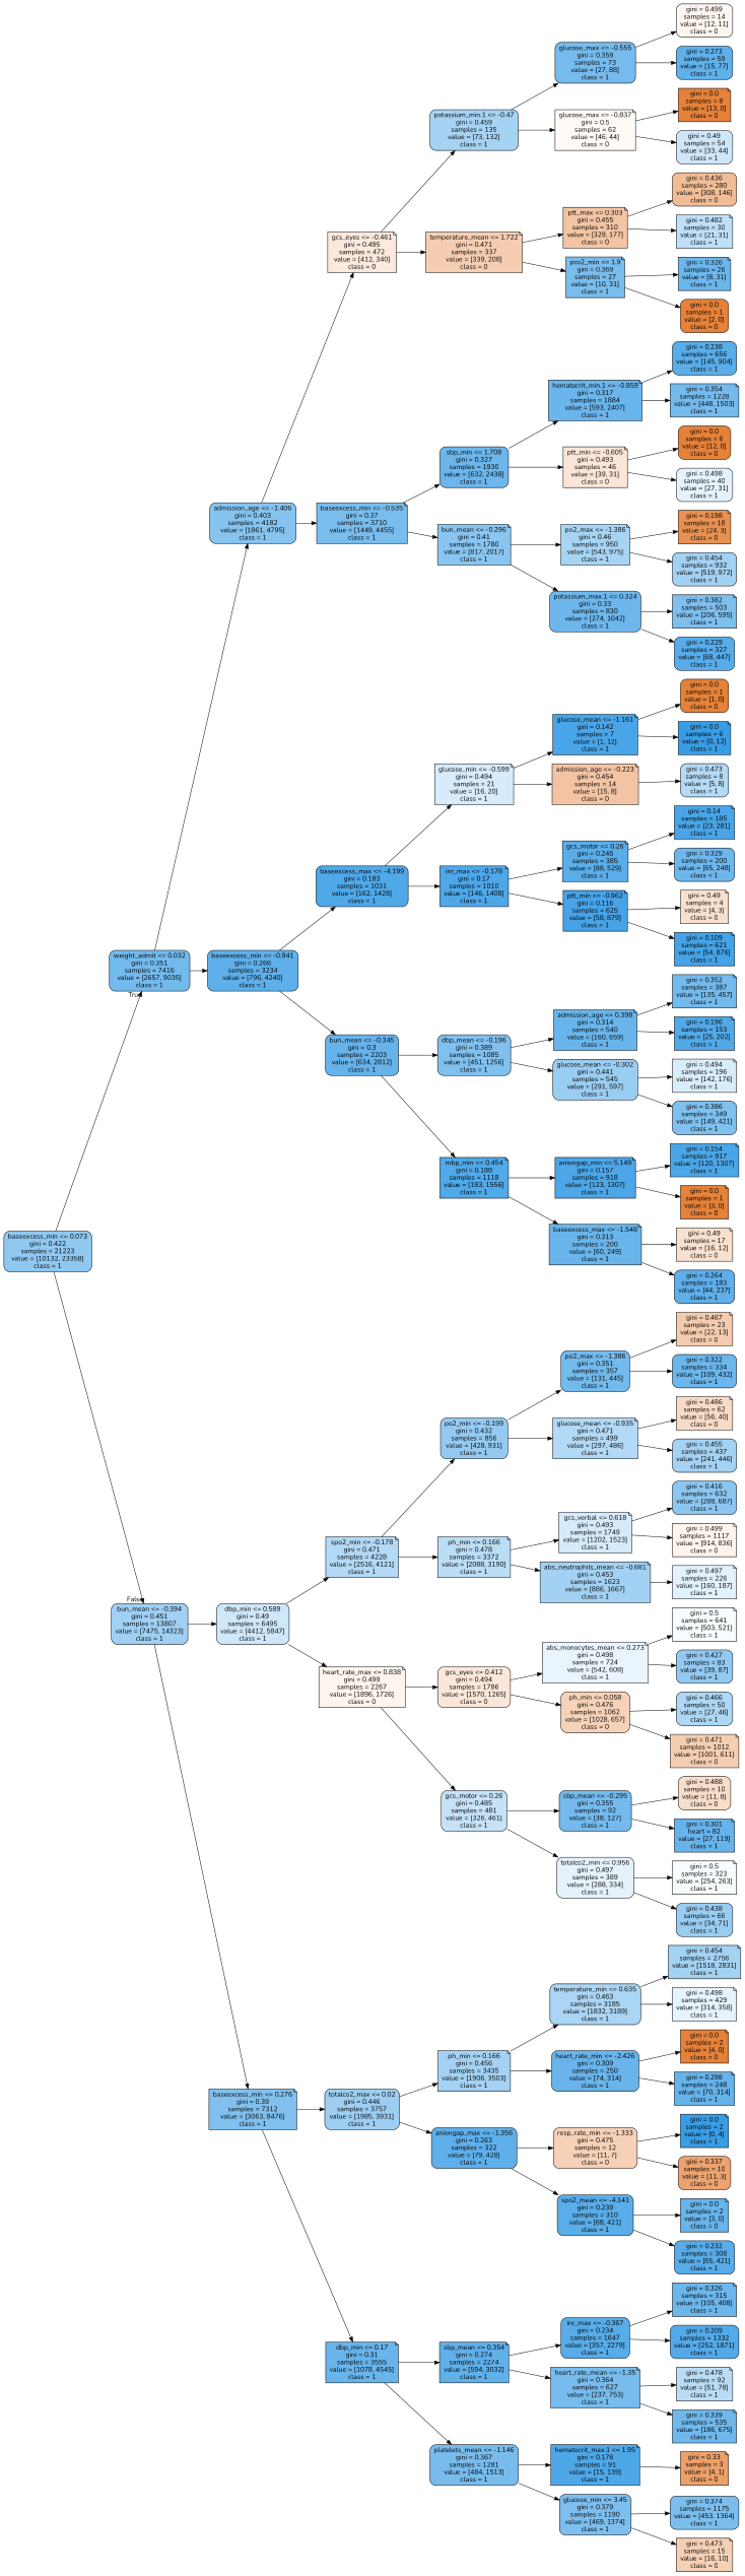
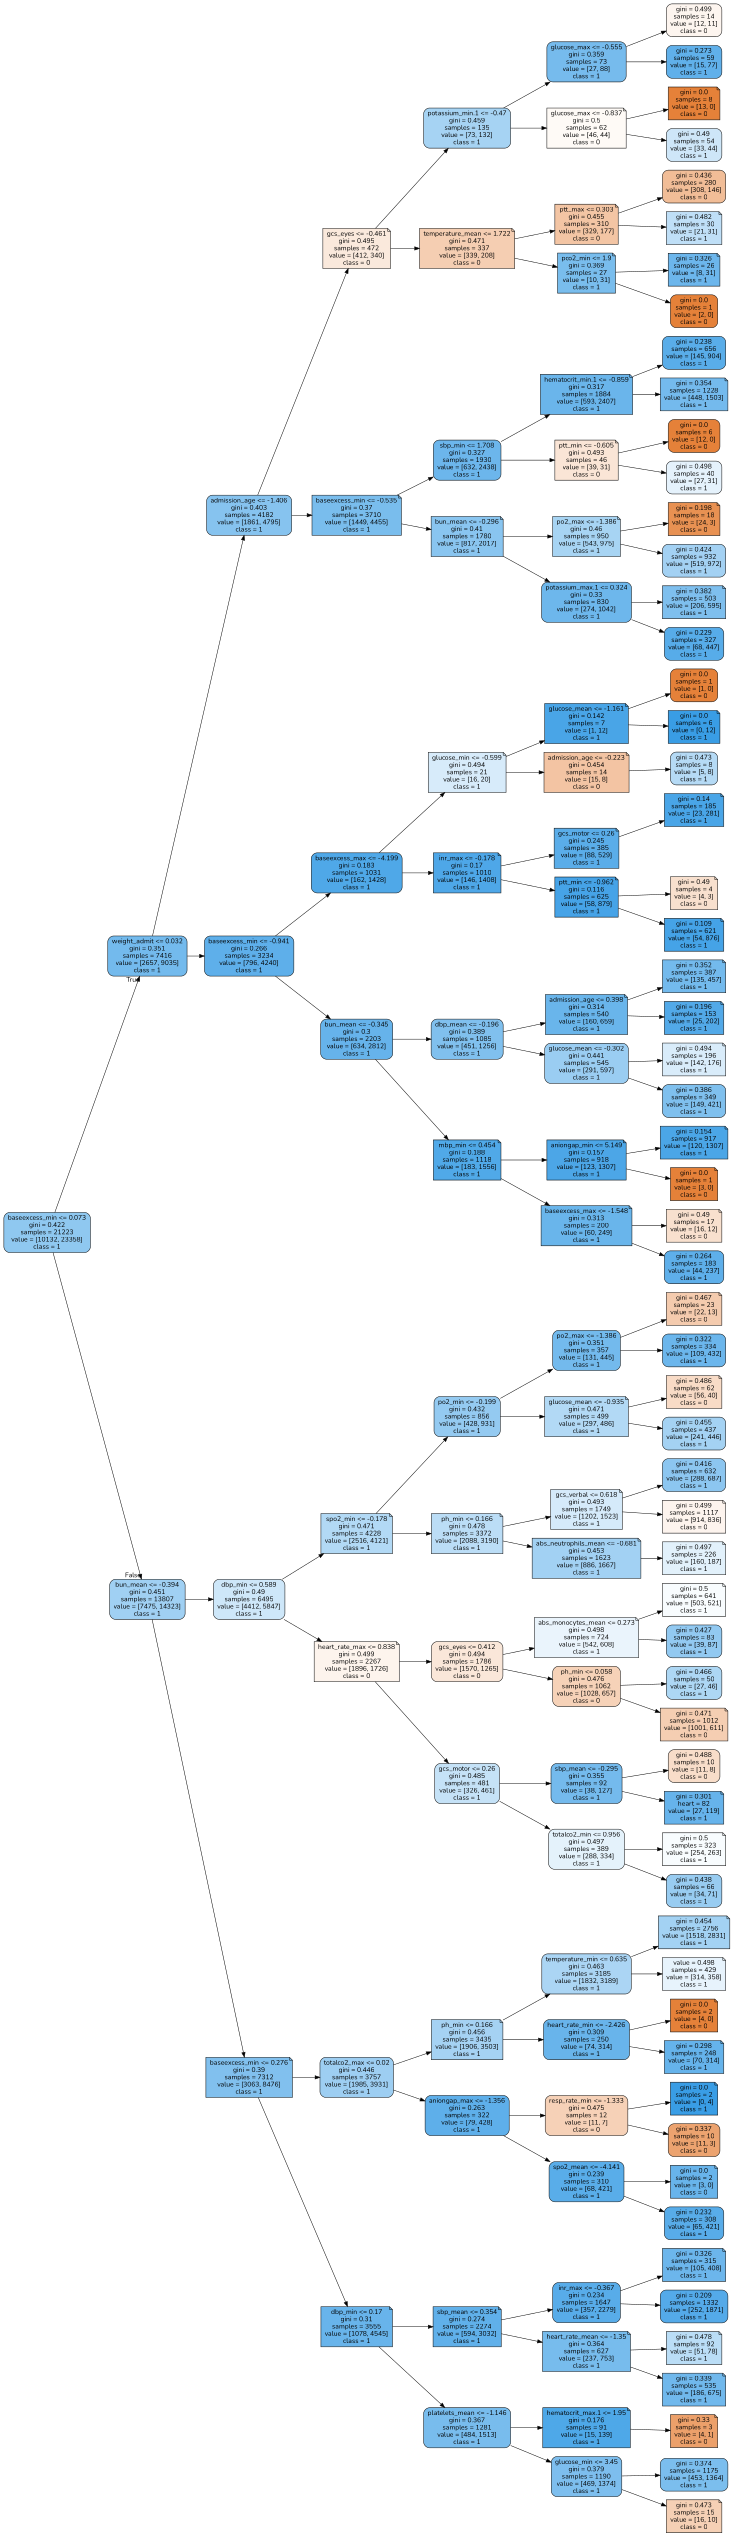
  digraph {
    fontname=Nunito
    rankdir=LR
    node [color=black fillcolor="#e58139" fontname=Nunito shape=note style="filled, rounded"]
    edge [fontname=Nunito]
    n1 [fillcolor="#8fc8f0" label="baseexcess_min <= 0.073\ngini = 0.422\nsamples = 21223\nvalue = [10132, 23358]\nclass = 1" shape=box]
    n2 [fillcolor="#73baed" label="weight_admit <= 0.032\ngini = 0.351\nsamples = 7416\nvalue = [2657, 9035]\nclass = 1" shape=box]
    n3 [fillcolor="#a0d0f3" label="bun_mean <= -0.394\ngini = 0.451\nsamples = 13807\nvalue = [7475, 14323]\nclass = 1" shape=box]
    n4 [fillcolor="#86c3ef" label="admission_age <= -1.406\ngini = 0.403\nsamples = 4182\nvalue = [1861, 4795]\nclass = 1" shape=box]
    n5 [fillcolor="#5eafea" label="baseexcess_min <= -0.941\ngini = 0.266\nsamples = 3234\nvalue = [796, 4240]\nclass = 1" shape=box]
    n6 [fillcolor="#cee7f9" label="dbp_min <= 0.589\ngini = 0.49\nsamples = 6495\nvalue = [4412, 5847]\nclass = 1" shape=box]
    n7 [fillcolor="#81c0ee" label="baseexcess_min <= 0.276\ngini = 0.39\nsamples = 7312\nvalue = [3063, 8476]\nclass = 1"]
    n8 [fillcolor="#fae9dc" label="gcs_eyes <= -0.461\ngini = 0.495\nsamples = 472\nvalue = [412, 340]\nclass = 0"]
    n9 [fillcolor="#79bded" label="baseexcess_min <= -0.535\ngini = 0.37\nsamples = 3710\nvalue = [1449, 4455]\nclass = 1"]
    n10 [fillcolor="#4fa8e8" label="baseexcess_max <= -4.199\ngini = 0.183\nsamples = 1031\nvalue = [162, 1428]\nclass = 1" shape=box]
    n11 [fillcolor="#66b3eb" label="bun_mean <= -0.345\ngini = 0.3\nsamples = 2203\nvalue = [634, 2812]\nclass = 1" shape=box]
    n12 [fillcolor="#a6d3f3" label="potassium_min.1 <= -0.47\ngini = 0.459\nsamples = 135\nvalue = [73, 132]\nclass = 1" shape=box]
    n13 [fillcolor="#f5ceb2" label="temperature_mean <= 1.722\ngini = 0.471\nsamples = 337\nvalue = [339, 208]\nclass = 0"]
    n14 [fillcolor="#6cb6ec" label="sbp_min <= 1.708\ngini = 0.327\nsamples = 1930\nvalue = [632, 2438]\nclass = 1" shape=box]
    n15 [fillcolor="#89c5f0" label="bun_mean <= -0.296\ngini = 0.41\nsamples = 1780\nvalue = [817, 2017]\nclass = 1"]
    n16 [fillcolor="#76bbed" label="glucose_max <= -0.555\ngini = 0.359\nsamples = 73\nvalue = [27, 88]\nclass = 1" shape=box]
    n17 [fillcolor="#fefaf6" label="glucose_max <= -0.837\ngini = 0.5\nsamples = 62\nvalue = [46, 44]\nclass = 0"]
    n18 [fillcolor="#f3c5a4" label="ptt_max <= 0.303\ngini = 0.455\nsamples = 310\nvalue = [329, 177]\nclass = 0"]
    n19 [fillcolor="#79bded" label="pco2_min <= 1.9\ngini = 0.369\nsamples = 27\nvalue = [10, 31]\nclass = 1"]
    n20 [fillcolor="#fdf5ef" label="gini = 0.499\nsamples = 14\nvalue = [12, 11]\nclass = 0" shape=box]
    n21 [fillcolor="#60b0ea" label="gini = 0.273\nsamples = 59\nvalue = [15, 77]\nclass = 1" shape=box]
    n22 [label="gini = 0.0\nsamples = 8\nvalue = [13, 0]\nclass = 0"]
    n23 [fillcolor="#cee6f8" label="gini = 0.49\nsamples = 54\nvalue = [33, 44]\nclass = 1" shape=box]
    n24 [fillcolor="#f1bd97" label="gini = 0.436\nsamples = 280\nvalue = [308, 146]\nclass = 0" shape=box]
    n25 [fillcolor="#bfdff7" label="gini = 0.482\nsamples = 30\nvalue = [21, 31]\nclass = 1"]
    n26 [fillcolor="#6cb6ec" label="gini = 0.326\nsamples = 26\nvalue = [8, 31]\nclass = 1"]
    n27 [label="gini = 0.0\nsamples = 1\nvalue = [2, 0]\nclass = 0" shape=box]
    n28 [fillcolor="#6ab5eb" label="hematocrit_min.1 <= -0.859\ngini = 0.317\nsamples = 1884\nvalue = [593, 2407]\nclass = 1"]
    n29 [fillcolor="#fae5d6" label="ptt_min <= -0.605\ngini = 0.493\nsamples = 46\nvalue = [39, 31]\nclass = 0"]
    n30 [fillcolor="#a7d4f3" label="po2_max <= -1.386\ngini = 0.46\nsamples = 950\nvalue = [543, 975]\nclass = 1"]
    n31 [fillcolor="#6db7ec" label="potassium_max.1 <= 0.324\ngini = 0.33\nsamples = 830\nvalue = [274, 1042]\nclass = 1" shape=box]
    n32 [fillcolor="#59ade9" label="gini = 0.238\nsamples = 656\nvalue = [145, 904]\nclass = 1" shape=box]
    n33 [fillcolor="#74baed" label="gini = 0.354\nsamples = 1228\nvalue = [448, 1503]\nclass = 1"]
    n34 [label="gini = 0.0\nsamples = 6\nvalue = [12, 0]\nclass = 0" shape=box]
    n35 [fillcolor="#e5f2fc" label="gini = 0.498\nsamples = 40\nvalue = [27, 31]\nclass = 1" shape=box]
    n36 [fillcolor="#e89152" label="gini = 0.198\nsamples = 18\nvalue = [24, 3]\nclass = 0"]
-   n37 [fillcolor="#a3d1f3" label="gini = 0.454\nsamples = 932\nvalue = [519, 972]\nclass = 1" shape=box]
+   n37 [fillcolor="#a3d1f3" label="gini = 0.424\nsamples = 932\nvalue = [519, 972]\nclass = 1" shape=box]
    n38 [fillcolor="#7ebfee" label="gini = 0.382\nsamples = 503\nvalue = [206, 595]\nclass = 1"]
    n39 [fillcolor="#57ace9" label="gini = 0.229\nsamples = 327\nvalue = [68, 447]\nclass = 1" shape=box]
    n40 [fillcolor="#d7ebfa" label="glucose_min <= -0.599\ngini = 0.494\nsamples = 21\nvalue = [16, 20]\nclass = 1"]
    n41 [fillcolor="#4ea7e8" label="inr_max <= -0.178\ngini = 0.17\nsamples = 1010\nvalue = [146, 1408]\nclass = 1"]
    n42 [fillcolor="#80c0ee" label="dbp_mean <= -0.196\ngini = 0.389\nsamples = 1085\nvalue = [451, 1256]\nclass = 1" shape=box]
    n43 [fillcolor="#50a9e8" label="mbp_min <= 0.454\ngini = 0.188\nsamples = 1118\nvalue = [183, 1556]\nclass = 1"]
    n44 [fillcolor="#49a5e7" label="glucose_mean <= -1.161\ngini = 0.142\nsamples = 7\nvalue = [1, 12]\nclass = 1"]
    n45 [fillcolor="#f3c4a3" label="admission_age <= -0.223\ngini = 0.454\nsamples = 14\nvalue = [15, 8]\nclass = 0"]
    n46 [fillcolor="#5aade9" label="gcs_motor <= 0.26\ngini = 0.245\nsamples = 385\nvalue = [88, 529]\nclass = 1"]
    n47 [fillcolor="#46a3e7" label="ptt_min <= -0.962\ngini = 0.116\nsamples = 625\nvalue = [58, 879]\nclass = 1"]
    n48 [label="gini = 0.0\nsamples = 1\nvalue = [1, 0]\nclass = 0" shape=box]
    n49 [fillcolor="#399de5" label="gini = 0.0\nsamples = 6\nvalue = [0, 12]\nclass = 1"]
    n50 [fillcolor="#b5daf5" label="gini = 0.473\nsamples = 8\nvalue = [5, 8]\nclass = 1" shape=box]
    n51 [fillcolor="#49a5e7" label="gini = 0.14\nsamples = 185\nvalue = [23, 281]\nclass = 1"]
-   n52 [fillcolor="#6db7ec" label="gini = 0.329\nsamples = 200\nvalue = [65, 248]\nclass = 1" shape=box]
    n53 [fillcolor="#f8e0ce" label="gini = 0.49\nsamples = 4\nvalue = [4, 3]\nclass = 0"]
    n54 [fillcolor="#45a3e7" label="gini = 0.109\nsamples = 621\nvalue = [54, 876]\nclass = 1"]
    n55 [fillcolor="#69b5eb" label="admission_age <= 0.398\ngini = 0.314\nsamples = 540\nvalue = [160, 659]\nclass = 1"]
    n56 [fillcolor="#9acdf2" label="glucose_mean <= -0.302\ngini = 0.441\nsamples = 545\nvalue = [291, 597]\nclass = 1" shape=box]
    n57 [fillcolor="#4ca6e7" label="aniongap_min <= 5.149\ngini = 0.157\nsamples = 918\nvalue = [123, 1307]\nclass = 1"]
    n58 [fillcolor="#69b5eb" label="baseexcess_max <= -1.548\ngini = 0.313\nsamples = 200\nvalue = [60, 249]\nclass = 1"]
    n59 [fillcolor="#73baed" label="gini = 0.352\nsamples = 387\nvalue = [135, 457]\nclass = 1"]
    n60 [fillcolor="#52a9e8" label="gini = 0.196\nsamples = 153\nvalue = [25, 202]\nclass = 1"]
    n61 [fillcolor="#d9ecfa" label="gini = 0.494\nsamples = 196\nvalue = [142, 176]\nclass = 1"]
    n62 [fillcolor="#7fc0ee" label="gini = 0.386\nsamples = 349\nvalue = [149, 421]\nclass = 1" shape=box]
    n63 [fillcolor="#4ba6e7" label="gini = 0.154\nsamples = 917\nvalue = [120, 1307]\nclass = 1"]
    n64 [label="gini = 0.0\nsamples = 1\nvalue = [3, 0]\nclass = 0"]
    n65 [fillcolor="#f8e0ce" label="gini = 0.49\nsamples = 17\nvalue = [16, 12]\nclass = 0"]
    n66 [fillcolor="#5eafea" label="gini = 0.264\nsamples = 183\nvalue = [44, 237]\nclass = 1" shape=box]
    n67 [fillcolor="#b2d9f5" label="spo2_min <= -0.178\ngini = 0.471\nsamples = 4228\nvalue = [2516, 4121]\nclass = 1"]
    n68 [fillcolor="#fdf4ed" label="heart_rate_max <= 0.838\ngini = 0.499\nsamples = 2267\nvalue = [1896, 1726]\nclass = 0"]
    n69 [fillcolor="#9dcef2" label="totalco2_max <= 0.02\ngini = 0.446\nsamples = 3757\nvalue = [1985, 3931]\nclass = 1" shape=box]
    n70 [fillcolor="#68b4eb" label="dbp_min <= 0.17\ngini = 0.31\nsamples = 3555\nvalue = [1078, 4545]\nclass = 1"]
    n71 [fillcolor="#94caf1" label="po2_min <= -0.199\ngini = 0.432\nsamples = 856\nvalue = [428, 931]\nclass = 1" shape=box]
    n72 [fillcolor="#bbddf6" label="ph_min <= 0.166\ngini = 0.478\nsamples = 3372\nvalue = [2088, 3190]\nclass = 1"]
    n73 [fillcolor="#fae7d9" label="gcs_eyes <= 0.412\ngini = 0.494\nsamples = 1786\nvalue = [1570, 1265]\nclass = 0" shape=box]
    n74 [fillcolor="#c5e2f7" label="gcs_motor <= 0.26\ngini = 0.485\nsamples = 481\nvalue = [326, 461]\nclass = 1" shape=box]
    n75 [fillcolor="#73baed" label="po2_max <= -1.386\ngini = 0.351\nsamples = 357\nvalue = [131, 445]\nclass = 1" shape=box]
    n76 [fillcolor="#b2d9f5" label="glucose_mean <= -0.935\ngini = 0.471\nsamples = 499\nvalue = [297, 486]\nclass = 1"]
    n77 [fillcolor="#d5eafa" label="gcs_verbal <= 0.618\ngini = 0.493\nsamples = 1749\nvalue = [1202, 1523]\nclass = 1"]
    n78 [fillcolor="#a2d1f3" label="abs_neutrophils_mean <= -0.681\ngini = 0.453\nsamples = 1623\nvalue = [886, 1667]\nclass = 1"]
    n79 [fillcolor="#f4cbae" label="gini = 0.467\nsamples = 23\nvalue = [22, 13]\nclass = 0"]
    n80 [fillcolor="#6bb6ec" label="gini = 0.322\nsamples = 334\nvalue = [109, 432]\nclass = 1" shape=box]
    n81 [fillcolor="#f8dbc6" label="gini = 0.486\nsamples = 62\nvalue = [56, 40]\nclass = 0"]
    n82 [fillcolor="#a4d2f3" label="gini = 0.455\nsamples = 437\nvalue = [241, 446]\nclass = 1" shape=box]
    n83 [fillcolor="#8cc6f0" label="gini = 0.416\nsamples = 632\nvalue = [288, 687]\nclass = 1" shape=box]
    n84 [fillcolor="#fdf4ee" label="gini = 0.499\nsamples = 1117\nvalue = [914, 836]\nclass = 0"]
    n85 [fillcolor="#e2f1fb" label="gini = 0.497\nsamples = 226\nvalue = [160, 187]\nclass = 1"]
    n86 [fillcolor="#eaf4fc" label="abs_monocytes_mean <= 0.273\ngini = 0.498\nsamples = 724\nvalue = [542, 608]\nclass = 1"]
    n87 [fillcolor="#f6d2b8" label="ph_min <= 0.058\ngini = 0.476\nsamples = 1062\nvalue = [1028, 657]\nclass = 0" shape=box]
    n88 [fillcolor="#74baed" label="sbp_mean <= -0.295\ngini = 0.355\nsamples = 92\nvalue = [38, 127]\nclass = 1" shape=box]
    n89 [fillcolor="#e4f2fb" label="totalco2_min <= 0.956\ngini = 0.497\nsamples = 389\nvalue = [288, 334]\nclass = 1" shape=box]
    n90 [fillcolor="#f8fcfe" label="gini = 0.5\nsamples = 641\nvalue = [503, 521]\nclass = 1"]
    n91 [fillcolor="#92c9f1" label="gini = 0.427\nsamples = 83\nvalue = [39, 87]\nclass = 1" shape=box]
    n92 [fillcolor="#add7f4" label="gini = 0.466\nsamples = 50\nvalue = [27, 46]\nclass = 1" shape=box]
    n93 [fillcolor="#f5ceb2" label="gini = 0.471\nsamples = 1012\nvalue = [1001, 611]\nclass = 0"]
    n94 [fillcolor="#f8ddc9" label="gini = 0.488\nsamples = 10\nvalue = [11, 8]\nclass = 0" shape=box]
    n95 [fillcolor="#66b3eb" label="gini = 0.301\nheart = 82\nvalue = [27, 119]\nclass = 1"]
    n96 [fillcolor="#f8fcfe" label="gini = 0.5\nsamples = 323\nvalue = [254, 263]\nclass = 1"]
    n97 [fillcolor="#98ccf1" label="gini = 0.438\nsamples = 66\nvalue = [34, 71]\nclass = 1" shape=box]
    n98 [fillcolor="#a5d2f3" label="ph_min <= 0.166\ngini = 0.456\nsamples = 3435\nvalue = [1906, 3503]\nclass = 1"]
    n99 [fillcolor="#5eafea" label="aniongap_max <= -1.356\ngini = 0.263\nsamples = 322\nvalue = [79, 428]\nclass = 1" shape=box]
    n100 [fillcolor="#60b0ea" label="sbp_mean <= 0.354\ngini = 0.274\nsamples = 2274\nvalue = [594, 3032]\nclass = 1"]
    n101 [fillcolor="#78bced" label="platelets_mean <= -1.146\ngini = 0.367\nsamples = 1281\nvalue = [484, 1513]\nclass = 1" shape=box]
    n102 [fillcolor="#abd5f4" label="temperature_min <= 0.635\ngini = 0.463\nsamples = 3185\nvalue = [1832, 3189]\nclass = 1" shape=box]
    n103 [fillcolor="#68b4eb" label="heart_rate_min <= -2.426\ngini = 0.309\nsamples = 250\nvalue = [74, 314]\nclass = 1" shape=box]
    n104 [fillcolor="#f6d1b7" label="resp_rate_min <= -1.333\ngini = 0.475\nsamples = 12\nvalue = [11, 7]\nclass = 0" shape=box]
    n105 [fillcolor="#59ade9" label="spo2_mean <= -4.141\ngini = 0.239\nsamples = 310\nvalue = [68, 421]\nclass = 1" shape=box]
    n106 [fillcolor="#a3d2f3" label="gini = 0.454\nsamples = 2756\nvalue = [1518, 2831]\nclass = 1"]
-   n107 [fillcolor="#e7f3fc" label="gini = 0.498\nsamples = 429\nvalue = [314, 358]\nclass = 1"]
+   n107 [fillcolor="#e7f3fc" label="value = 0.498\nsamples = 429\nvalue = [314, 358]\nclass = 1"]
    n108 [label="gini = 0.0\nsamples = 2\nvalue = [4, 0]\nclass = 0"]
    n109 [fillcolor="#65b3eb" label="gini = 0.298\nsamples = 248\nvalue = [70, 314]\nclass = 1"]
    n110 [fillcolor="#399de5" label="gini = 0.0\nsamples = 2\nvalue = [0, 4]\nclass = 1"]
    n111 [fillcolor="#eca36f" label="gini = 0.337\nsamples = 10\nvalue = [11, 3]\nclass = 0" shape=box]
    n112 [fillcolor="#68b4eb" label="gini = 0.0\nsamples = 2\nvalue = [3, 0]\nclass = 0"]
    n113 [fillcolor="#58ace9" label="gini = 0.232\nsamples = 308\nvalue = [65, 421]\nclass = 1" shape=box]
    n114 [fillcolor="#58ace9" label="inr_max <= -0.367\ngini = 0.234\nsamples = 1647\nvalue = [357, 2279]\nclass = 1" shape=box]
    n115 [fillcolor="#77bced" label="heart_rate_mean <= -1.35\ngini = 0.364\nsamples = 627\nvalue = [237, 753]\nclass = 1"]
    n116 [fillcolor="#4ea8e8" label="hematocrit_max.1 <= 1.95\ngini = 0.176\nsamples = 91\nvalue = [15, 139]\nclass = 1"]
    n117 [fillcolor="#7dbeee" label="glucose_min <= 3.45\ngini = 0.379\nsamples = 1190\nvalue = [469, 1374]\nclass = 1" shape=box]
    n118 [fillcolor="#6cb6ec" label="gini = 0.326\nsamples = 315\nvalue = [105, 408]\nclass = 1"]
    n119 [fillcolor="#54aae9" label="gini = 0.209\nsamples = 1332\nvalue = [252, 1871]\nclass = 1" shape=box]
    n120 [fillcolor="#baddf6" label="gini = 0.478\nsamples = 92\nvalue = [51, 78]\nclass = 1"]
    n121 [fillcolor="#70b8ec" label="gini = 0.339\nsamples = 535\nvalue = [186, 675]\nclass = 1"]
    n122 [fillcolor="#eca06a" label="gini = 0.33\nsamples = 3\nvalue = [4, 1]\nclass = 0"]
    n123 [fillcolor="#7bbeee" label="gini = 0.374\nsamples = 1175\nvalue = [453, 1364]\nclass = 1" shape=box]
    n124 [fillcolor="#f5d0b5" label="gini = 0.473\nsamples = 15\nvalue = [16, 10]\nclass = 0"]
    n1 -> n2 [headlabel=True labelangle=45 labeldistance=2.5]
    n1 -> n3 [headlabel=False labelangle=-45 labeldistance=2.5]
    n2 -> n4
    n2 -> n5
    n3 -> n6
    n3 -> n7
    n4 -> n8
    n4 -> n9
    n5 -> n10
    n5 -> n11
    n6 -> n67
    n6 -> n68
    n7 -> n69
    n7 -> n70
    n8 -> n12
    n8 -> n13
    n9 -> n14
    n9 -> n15
    n10 -> n40
    n10 -> n41
    n11 -> n42
    n11 -> n43
    n12 -> n16
    n12 -> n17
    n13 -> n18
    n13 -> n19
    n14 -> n28
    n14 -> n29
    n15 -> n30
    n15 -> n31
    n16 -> n20
    n16 -> n21
    n17 -> n22
    n17 -> n23
    n18 -> n24
    n18 -> n25
    n19 -> n26
    n19 -> n27
    n28 -> n32
    n28 -> n33
    n29 -> n34
    n29 -> n35
    n30 -> n36
    n30 -> n37
    n31 -> n38
    n31 -> n39
    n40 -> n44
    n40 -> n45
    n41 -> n46
    n41 -> n47
    n42 -> n55
    n42 -> n56
    n43 -> n57
    n43 -> n58
    n44 -> n48
    n44 -> n49
    n45 -> n50
    n46 -> n51
-   n46 -> n52
    n47 -> n53
    n47 -> n54
    n55 -> n59
    n55 -> n60
    n56 -> n61
    n56 -> n62
    n57 -> n63
    n57 -> n64
    n58 -> n65
    n58 -> n66
    n67 -> n71
    n67 -> n72
    n68 -> n73
    n68 -> n74
    n69 -> n98
    n69 -> n99
    n70 -> n100
    n70 -> n101
    n71 -> n75
    n71 -> n76
    n72 -> n77
    n72 -> n78
    n73 -> n86
    n73 -> n87
    n74 -> n88
    n74 -> n89
    n75 -> n79
    n75 -> n80
    n76 -> n81
    n76 -> n82
    n77 -> n83
    n77 -> n84
    n78 -> n85
    n86 -> n90
    n86 -> n91
    n87 -> n92
    n87 -> n93
    n88 -> n94
    n88 -> n95
    n89 -> n96
    n89 -> n97
    n98 -> n102
    n98 -> n103
    n99 -> n104
    n99 -> n105
    n100 -> n114
    n100 -> n115
    n101 -> n116
    n101 -> n117
    n102 -> n106
    n102 -> n107
    n103 -> n108
    n103 -> n109
    n104 -> n110
    n104 -> n111
    n105 -> n112
    n105 -> n113
    n114 -> n118
    n114 -> n119
    n115 -> n120
    n115 -> n121
    n116 -> n122
    n117 -> n123
    n117 -> n124
  }
